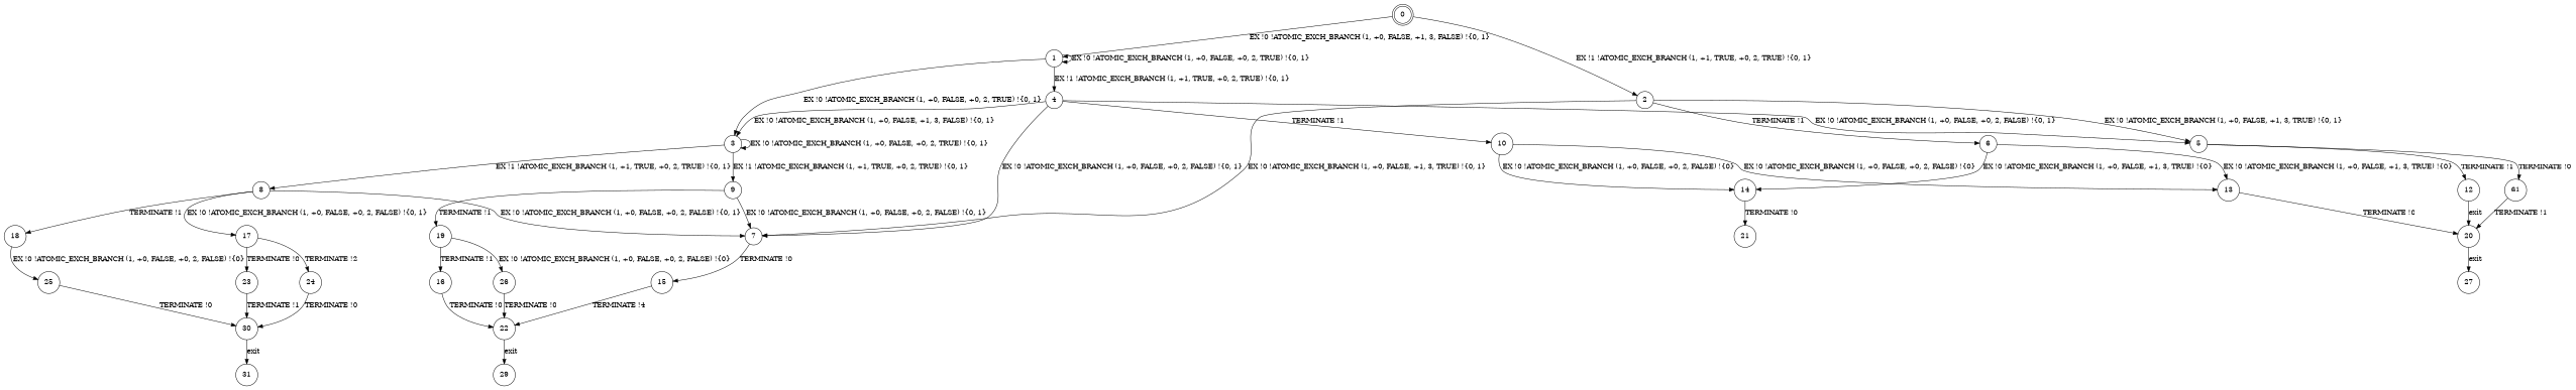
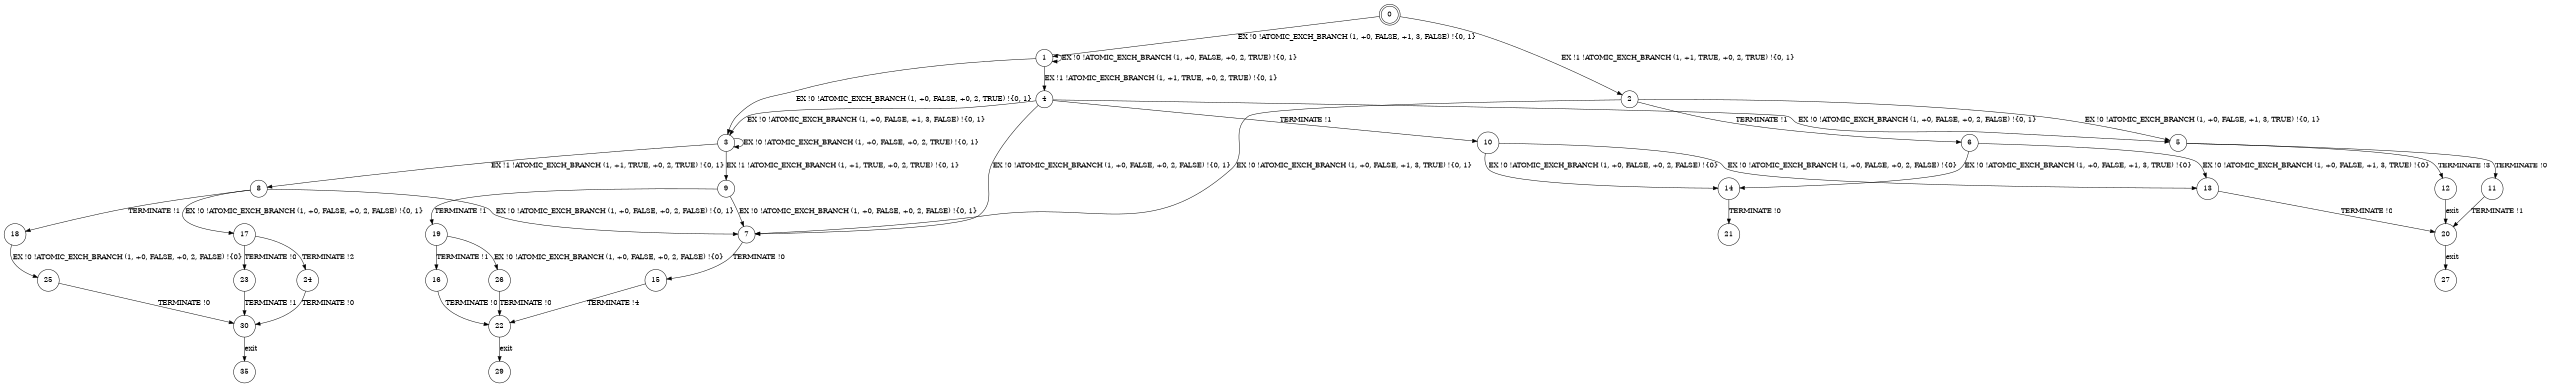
  digraph {
    node [shape=circle]
    0 [peripheries=2]
    1
    2
    3
    4
    5
    6
    7
    8
    9
    10
-   11 [label=61]
+   11
    12
    13
    14
    15
    17
    18
    19
    20
    21
    22
    16
    23
    24
    25
    26
    27
    29
    30
-   31
+   31 [label=35]
    0 -> 1 [label="EX !0 !ATOMIC_EXCH_BRANCH (1, +0, FALSE, +1, 3, FALSE) !{0, 1}"]
    0 -> 2 [label="EX !1 !ATOMIC_EXCH_BRANCH (1, +1, TRUE, +0, 2, TRUE) !{0, 1}"]
    1 -> 1 [label="EX !0 !ATOMIC_EXCH_BRANCH (1, +0, FALSE, +0, 2, TRUE) !{0, 1}"]
    1 -> 3 [label="EX !0 !ATOMIC_EXCH_BRANCH (1, +0, FALSE, +0, 2, TRUE) !{0, 1}"]
    1 -> 4 [label="EX !1 !ATOMIC_EXCH_BRANCH (1, +1, TRUE, +0, 2, TRUE) !{0, 1}"]
    2 -> 5 [label="EX !0 !ATOMIC_EXCH_BRANCH (1, +0, FALSE, +1, 3, TRUE) !{0, 1}"]
    2 -> 6 [label="TERMINATE !1"]
    2 -> 7 [label="EX !0 !ATOMIC_EXCH_BRANCH (1, +0, FALSE, +1, 3, TRUE) !{0, 1}"]
    3 -> 3 [label="EX !0 !ATOMIC_EXCH_BRANCH (1, +0, FALSE, +0, 2, TRUE) !{0, 1}"]
    3 -> 8 [label="EX !1 !ATOMIC_EXCH_BRANCH (1, +1, TRUE, +0, 2, TRUE) !{0, 1}"]
    3 -> 9 [label="EX !1 !ATOMIC_EXCH_BRANCH (1, +1, TRUE, +0, 2, TRUE) !{0, 1}"]
    4 -> 3 [label="EX !0 !ATOMIC_EXCH_BRANCH (1, +0, FALSE, +1, 3, FALSE) !{0, 1}"]
    4 -> 5 [label="EX !0 !ATOMIC_EXCH_BRANCH (1, +0, FALSE, +0, 2, FALSE) !{0, 1}"]
    4 -> 7 [label="EX !0 !ATOMIC_EXCH_BRANCH (1, +0, FALSE, +0, 2, FALSE) !{0, 1}"]
    4 -> 10 [label="TERMINATE !1"]
    5 -> 11 [label="TERMINATE !0"]
-   5 -> 12 [label="TERMINATE !1"]
+   5 -> 12 [label="TERMINATE !3"]
    6 -> 13 [label="EX !0 !ATOMIC_EXCH_BRANCH (1, +0, FALSE, +1, 3, TRUE) !{0}"]
    6 -> 14 [label="EX !0 !ATOMIC_EXCH_BRANCH (1, +0, FALSE, +1, 3, TRUE) !{0}"]
    7 -> 15 [label="TERMINATE !0"]
    8 -> 7 [label="EX !0 !ATOMIC_EXCH_BRANCH (1, +0, FALSE, +0, 2, FALSE) !{0, 1}"]
    8 -> 17 [label="EX !0 !ATOMIC_EXCH_BRANCH (1, +0, FALSE, +0, 2, FALSE) !{0, 1}"]
    8 -> 18 [label="TERMINATE !1"]
    9 -> 7 [label="EX !0 !ATOMIC_EXCH_BRANCH (1, +0, FALSE, +0, 2, FALSE) !{0, 1}"]
    9 -> 19 [label="TERMINATE !1"]
    10 -> 13 [label="EX !0 !ATOMIC_EXCH_BRANCH (1, +0, FALSE, +0, 2, FALSE) !{0}"]
    10 -> 14 [label="EX !0 !ATOMIC_EXCH_BRANCH (1, +0, FALSE, +0, 2, FALSE) !{0}"]
    11 -> 20 [label="TERMINATE !1"]
    12 -> 20 [label=exit]
    13 -> 20 [label="TERMINATE !0"]
    14 -> 21 [label="TERMINATE !0"]
    15 -> 22 [label="TERMINATE !4"]
    17 -> 23 [label="TERMINATE !0"]
    17 -> 24 [label="TERMINATE !2"]
    18 -> 25 [label="EX !0 !ATOMIC_EXCH_BRANCH (1, +0, FALSE, +0, 2, FALSE) !{0}"]
    19 -> 16 [label="TERMINATE !1"]
    19 -> 26 [label="EX !0 !ATOMIC_EXCH_BRANCH (1, +0, FALSE, +0, 2, FALSE) !{0}"]
    20 -> 27 [label=exit]
    22 -> 29 [label=exit]
    16 -> 22 [label="TERMINATE !0"]
    23 -> 30 [label="TERMINATE !1"]
    24 -> 30 [label="TERMINATE !0"]
    25 -> 30 [label="TERMINATE !0"]
    26 -> 22 [label="TERMINATE !0"]
    30 -> 31 [label=exit]
  }
